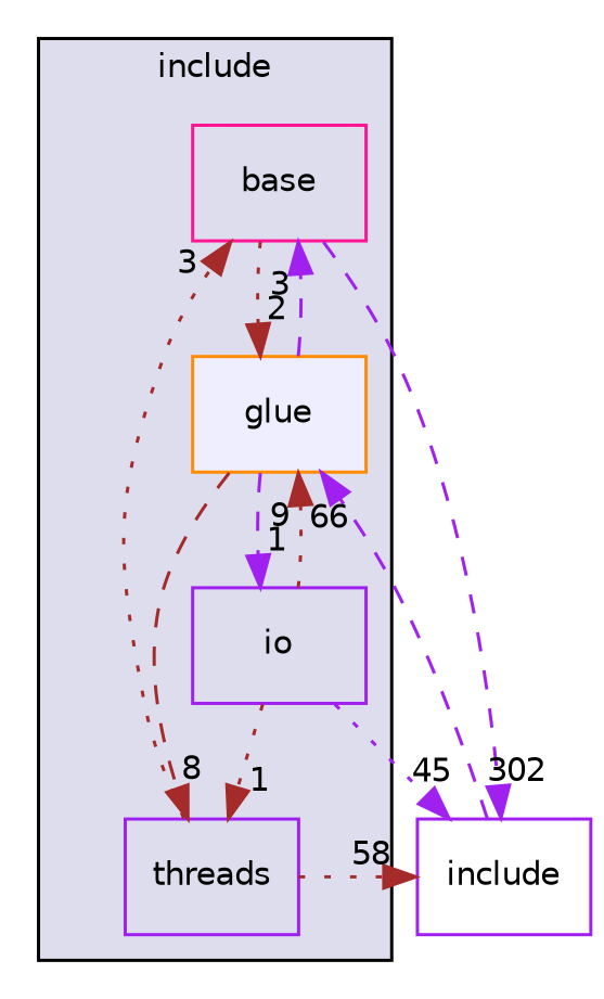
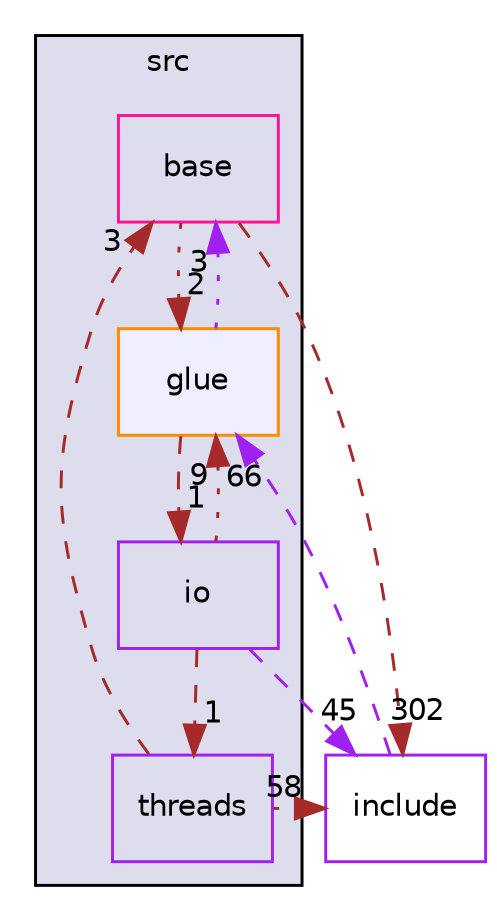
  digraph {
    compound=true
    node [color=purple fontname=Helvetica fontsize=10 shape=box]
    edge [color=brown headlabel=3 labeldistance=1.5 labelfontname=Helvetica labelfontsize=10 style=dotted]
    n1 [color=deeppink label=base]
    n2 [label=threads]
    n3 [label=io]
    n4 [color=darkorange fillcolor="#eeeeff" label=glue pencolor=black style=filled]
    n5 [fillcolor=white label=include style=filled]
    subgraph cluster_1 {
      bgcolor="#ddddee"
      fontname=Helvetica
      fontsize=10
-     label=include
+     label=src
      pencolor=black
      n1
      n2
      n3
      n4
    }
    n1 -> n4 [headlabel=2]
-   n1 -> n5 [color=purple headlabel=302 style=dashed]
-   n2 -> n1
+   n1 -> n5 [headlabel=302 style=dashed]
+   n2 -> n1 [style=dashed]
    n2 -> n5 [headlabel=58]
-   n3 -> n2 [headlabel=1]
+   n3 -> n2 [headlabel=1 style=dashed]
    n3 -> n4 [headlabel=9]
-   n3 -> n5 [color=purple headlabel=45]
-   n4 -> n1 [color=purple style=dashed]
-   n4 -> n2 [headlabel=8 style=dashed]
-   n4 -> n3 [color=purple headlabel=1 style=dashed]
+   n3 -> n5 [color=purple headlabel=45 style=dashed]
+   n4 -> n1 [color=purple]
+   n4 -> n3 [headlabel=1 style=dashed]
    n5 -> n4 [color=purple headlabel=66 style=dashed]
  }
